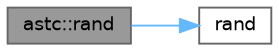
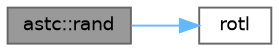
  digraph {
    rankdir=LR
    node [fontname=Helvetica fontsize=10 shape=box style=filled]
    n1 [color=gray40 fillcolor=grey60 fontcolor=black height=0.2 label="astc::rand" width=0.4]
-   n2 [color=grey40 fillcolor=white height=0.2 label=rand width=0.4]
+   n2 [color=grey40 fillcolor=white height=0.2 label=rotl width=0.4]
    n1 -> n2 [color=steelblue1 fontname=Helvetica fontsize=10 labelfontname=Helvetica labelfontsize=10 style=solid]
  }
